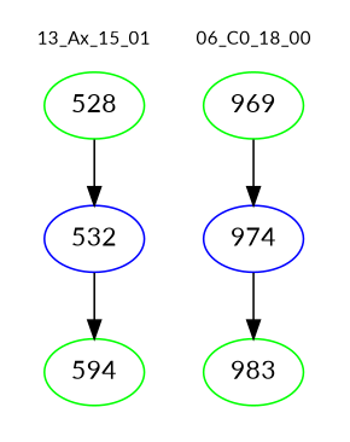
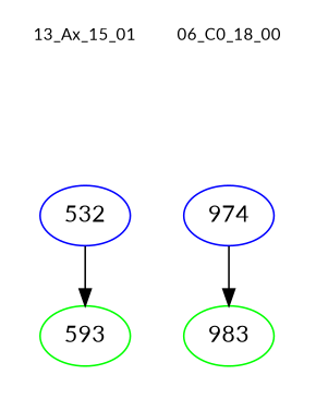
  digraph {
    fontname=Lato
    node [color=green fontname=Lato]
    edge [color=black fontname=Lato]
-   n1 [label=528]
    n2 [color=blue label=532]
-   n3 [label=594]
-   n4 [label=969]
+   n3 [label=593]
    n5 [color=blue label=974]
    n6 [label=983]
    subgraph cluster_1 {
      color=white
      fontsize=10
      label="13_Ax_15_01"
-     n1
      n2
      n3
    }
    subgraph cluster_2 {
      color=white
      fontsize=10
      label="06_C0_18_00"
-     n4
      n5
      n6
    }
-   n1 -> n2
    n2 -> n3
-   n4 -> n5
    n5 -> n6
  }
